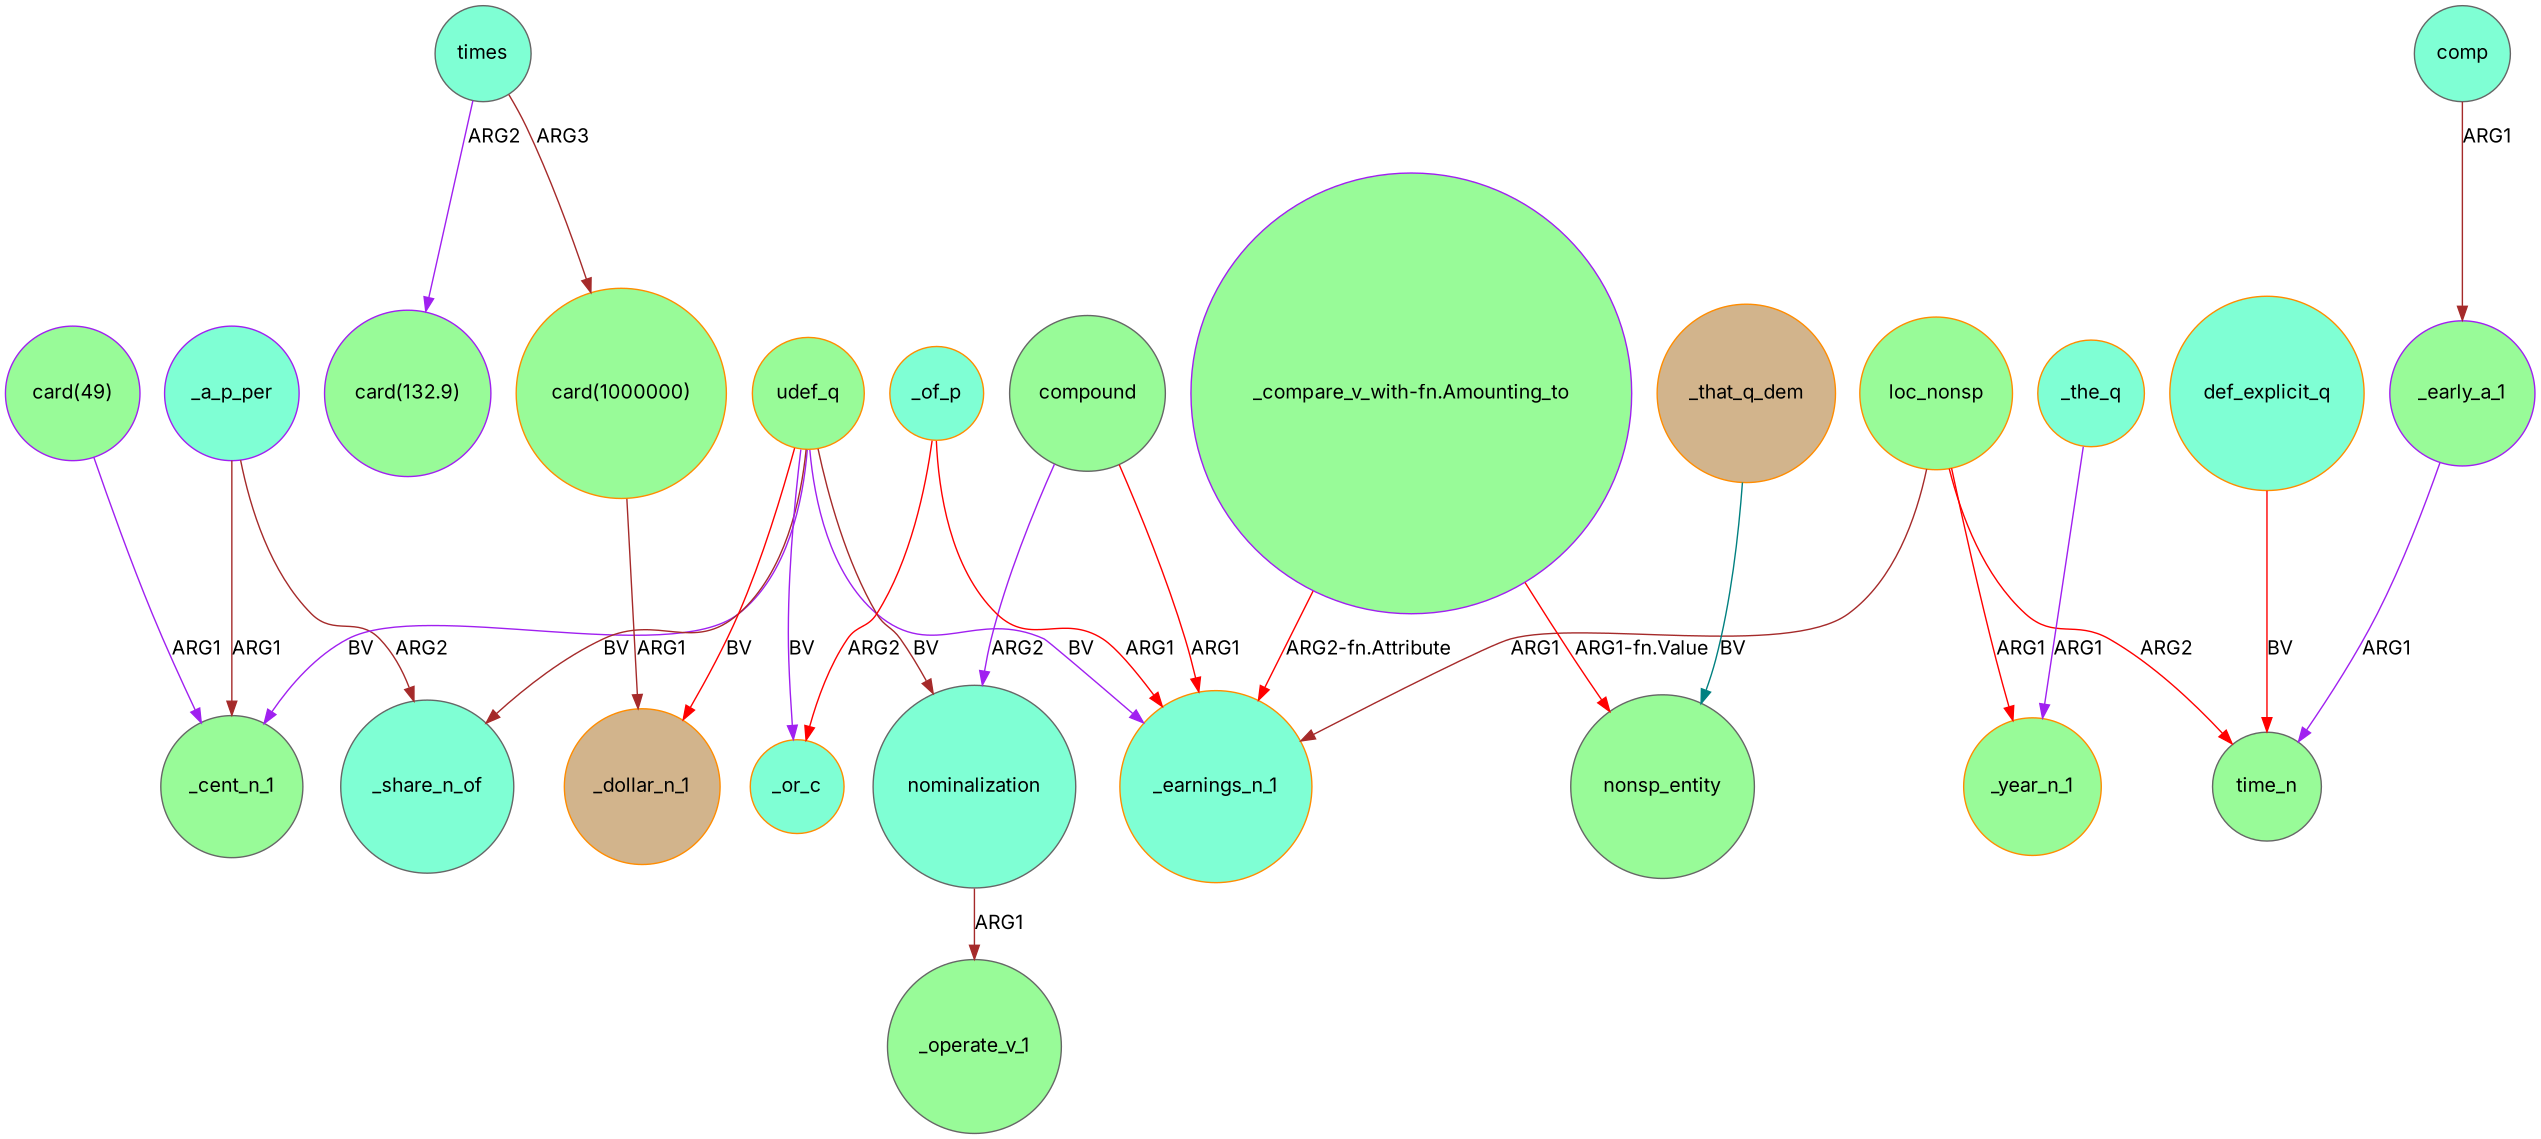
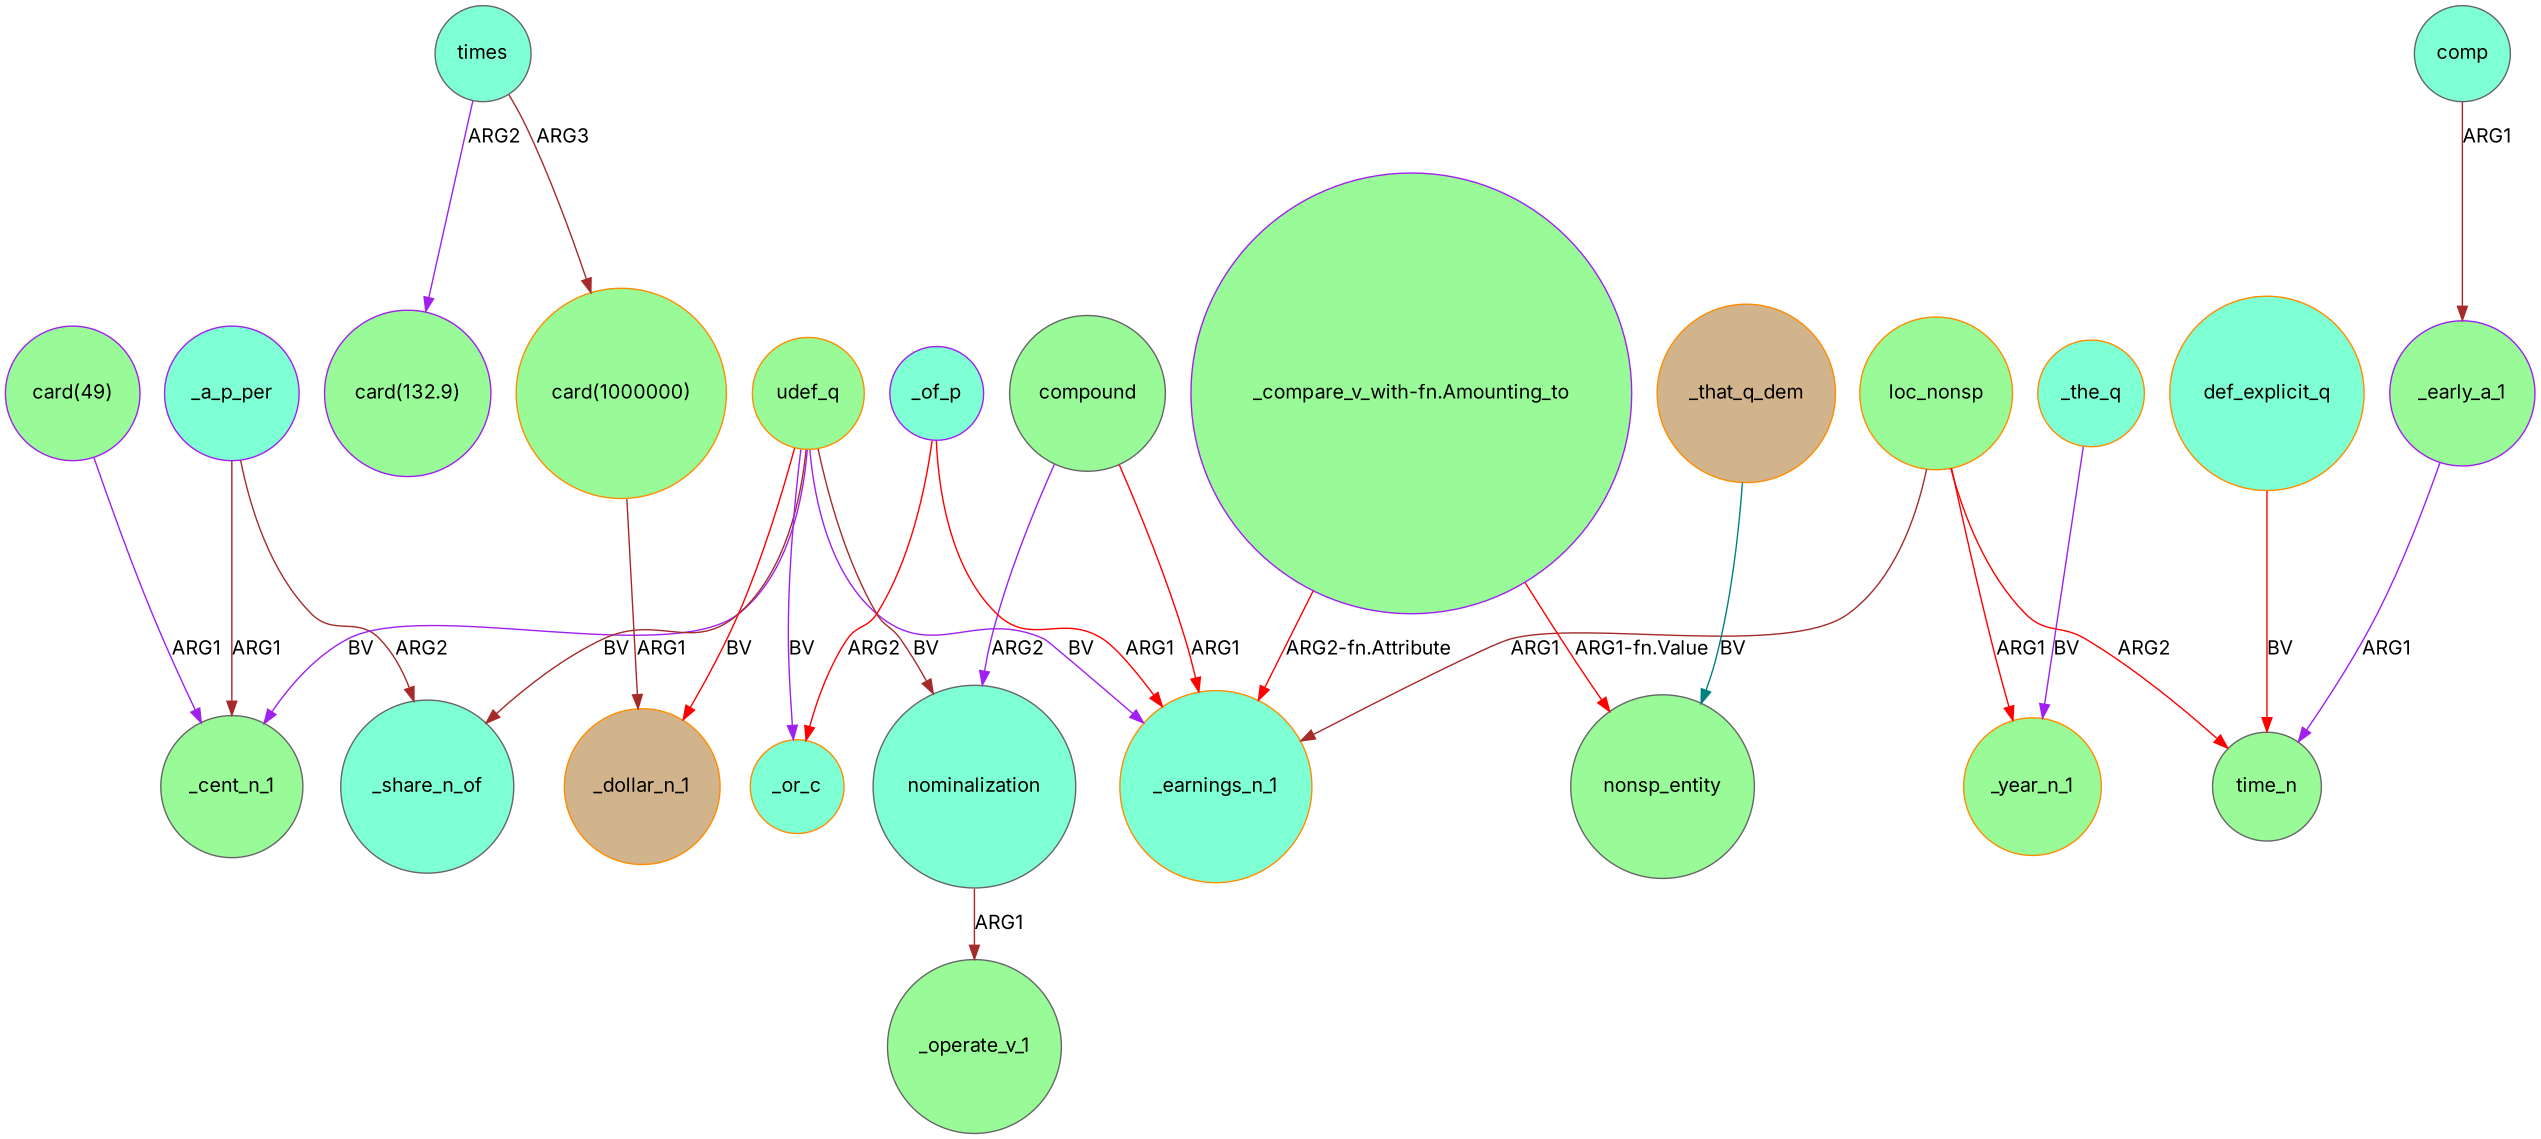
  digraph {
    fontname=Inter
    node [color=darkorange fillcolor=palegreen fontname=Inter shape=circle style=filled]
    edge [color=brown fontname=Inter]
    _early_a_1 [color=purple]
    time_n [color=gray40]
    _a_p_per [color=purple fillcolor=aquamarine]
    _cent_n_1 [color=gray40]
    _share_n_of [color=gray40 fillcolor=aquamarine]
    loc_nonsp
    _year_n_1
    _earnings_n_1 [fillcolor=aquamarine]
    udef_q
    nominalization [color=gray40 fillcolor=aquamarine]
    _or_c [fillcolor=aquamarine]
    _dollar_n_1 [fillcolor=tan]
    _operate_v_1 [color=gray40]
    times [color=gray40 fillcolor=aquamarine]
    "card(1000000)"
    "card(132.9)" [color=purple]
    comp [color=gray40 fillcolor=aquamarine]
    compound [color=gray40]
    "card(49)" [color=purple]
    _the_q [fillcolor=aquamarine]
-   _of_p [fillcolor=aquamarine]
+   _of_p [color=purple fillcolor=aquamarine]
    "_compare_v_with-fn.Amounting_to" [color=purple]
    n23 [color=gray40 label=nonsp_entity]
    def_explicit_q [fillcolor=aquamarine]
    _that_q_dem [fillcolor=tan]
    _early_a_1 -> time_n [color=purple label=ARG1]
    _a_p_per -> _cent_n_1 [label=ARG1]
    _a_p_per -> _share_n_of [label=ARG2]
    loc_nonsp -> time_n [color=red label=ARG2]
    loc_nonsp -> _year_n_1 [color=red label=ARG1]
    loc_nonsp -> _earnings_n_1 [label=ARG1]
    udef_q -> _cent_n_1 [color=purple label=BV]
    udef_q -> _share_n_of [label=BV]
    udef_q -> _earnings_n_1 [color=purple label=BV]
    udef_q -> nominalization [label=BV]
    udef_q -> _or_c [color=purple label=BV]
    udef_q -> _dollar_n_1 [color=red label=BV]
    nominalization -> _operate_v_1 [label=ARG1]
    times -> "card(1000000)" [label=ARG3]
    times -> "card(132.9)" [color=purple label=ARG2]
    "card(1000000)" -> _dollar_n_1 [label=ARG1]
    comp -> _early_a_1 [label=ARG1]
    compound -> _earnings_n_1 [color=red label=ARG1]
    compound -> nominalization [color=purple label=ARG2]
    "card(49)" -> _cent_n_1 [color=purple label=ARG1]
-   _the_q -> _year_n_1 [color=purple label=ARG1]
+   _the_q -> _year_n_1 [color=purple label=BV]
    _of_p -> _earnings_n_1 [color=red label=ARG1]
    _of_p -> _or_c [color=red label=ARG2]
    "_compare_v_with-fn.Amounting_to" -> _earnings_n_1 [color=red label="ARG2-fn.Attribute"]
    "_compare_v_with-fn.Amounting_to" -> n23 [color=red label="ARG1-fn.Value"]
    def_explicit_q -> time_n [color=red label=BV]
    _that_q_dem -> n23 [color=teal label=BV]
  }
